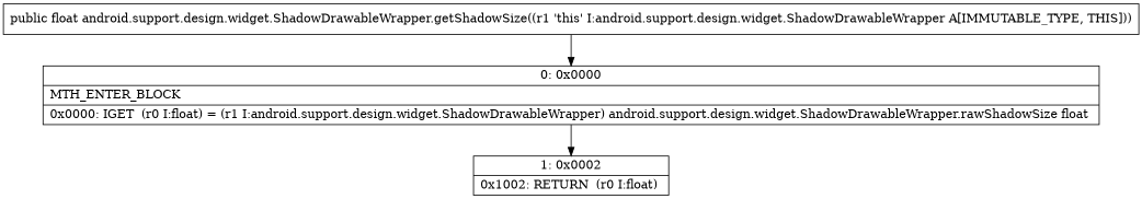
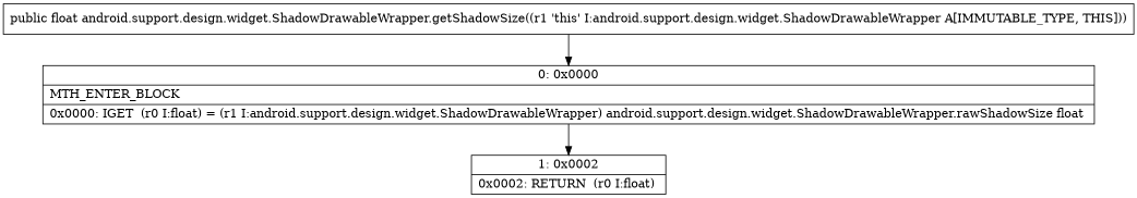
  digraph {
    node [shape=record]
    n1 [label="{0\:\ 0x0000|MTH_ENTER_BLOCK\l|0x0000: IGET  (r0 I:float) = (r1 I:android.support.design.widget.ShadowDrawableWrapper) android.support.design.widget.ShadowDrawableWrapper.rawShadowSize float \l}"]
-   n2 [label="{1\:\ 0x0002|0x1002: RETURN  (r0 I:float) \l}"]
+   n2 [label="{1\:\ 0x0002|0x0002: RETURN  (r0 I:float) \l}"]
    n3 [label="{public float android.support.design.widget.ShadowDrawableWrapper.getShadowSize((r1 'this' I:android.support.design.widget.ShadowDrawableWrapper A[IMMUTABLE_TYPE, THIS])) }"]
    n1 -> n2
    n3 -> n1
  }
